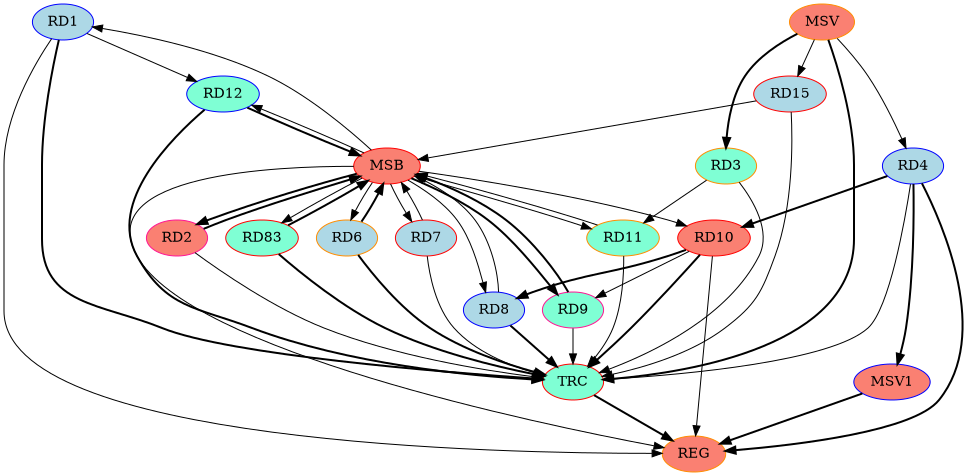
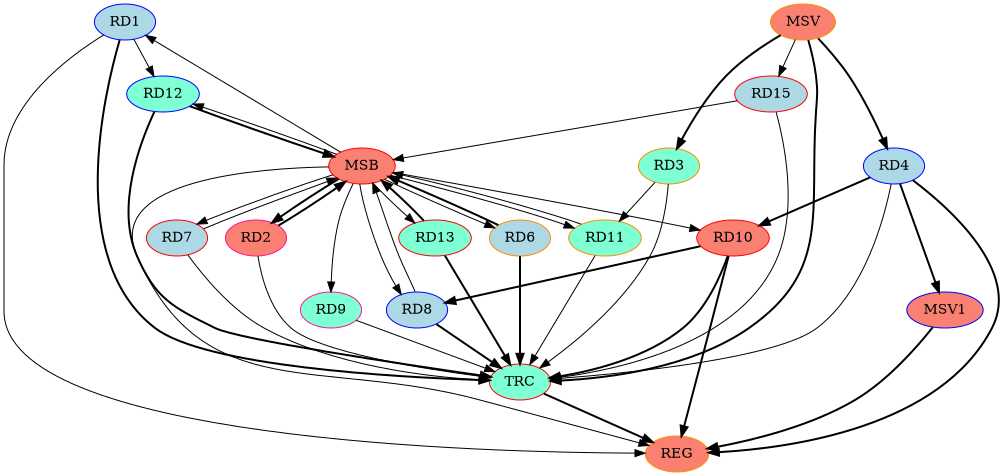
  strict digraph {
    node [color=red fillcolor=lightblue style=filled]
    edge [style=solid]
    n1 [color=blue label=RD1]
    n2 [color=blue fillcolor=aquamarine label=RD12]
    n3 [color=darkorange fillcolor=salmon label=REG]
    n4 [fillcolor=aquamarine label=TRC]
    n5 [fillcolor=salmon label=MSB]
    n6 [color=deeppink fillcolor=salmon label=RD2]
    n7 [fillcolor=salmon label=RD10]
    n8 [color=darkorange label=RD6]
    n9 [label=RD7]
    n10 [color=blue label=RD8]
    n11 [color=deeppink fillcolor=aquamarine label=RD9]
    n12 [color=darkorange fillcolor=aquamarine label=RD11]
-   n13 [fillcolor=aquamarine label=RD83]
+   n13 [fillcolor=aquamarine label=RD13]
    n14 [color=darkorange fillcolor=aquamarine label=RD3]
    n15 [color=blue label=RD4]
    n16 [color=blue fillcolor=salmon label=MSV1]
    n17 [label=RD15]
    n18 [color=darkorange fillcolor=salmon label=MSV]
    n1 -> n2
    n1 -> n3
    n1 -> n4 [style=bold]
    n2 -> n4 [style=bold]
    n2 -> n5 [style=bold]
    n4 -> n3 [style=bold]
    n5 -> n1
    n5 -> n2
    n5 -> n3
    n5 -> n6 [style=bold]
    n5 -> n7
    n5 -> n8
    n5 -> n9
    n5 -> n10
-   n5 -> n11 [style=bold]
+   n5 -> n11
    n5 -> n12
    n5 -> n13
    n6 -> n4
    n6 -> n5 [style=bold]
-   n7 -> n3
+   n7 -> n3 [style=bold]
    n7 -> n4 [style=bold]
    n7 -> n10 [style=bold]
-   n7 -> n11
    n8 -> n4 [style=bold]
    n8 -> n5 [style=bold]
    n9 -> n4
    n9 -> n5
    n10 -> n4 [style=bold]
    n10 -> n5
    n11 -> n4
-   n11 -> n5 [style=bold]
    n12 -> n4
    n12 -> n5
    n13 -> n4 [style=bold]
    n13 -> n5 [style=bold]
    n14 -> n4
    n14 -> n12
    n15 -> n3 [style=bold]
    n15 -> n4
    n15 -> n7 [style=bold]
    n15 -> n16 [style=bold]
    n16 -> n3 [style=bold]
    n17 -> n4
    n17 -> n5
    n18 -> n4 [style=bold]
    n18 -> n14 [style=bold]
-   n18 -> n15
+   n18 -> n15 [style=bold]
    n18 -> n17
  }
